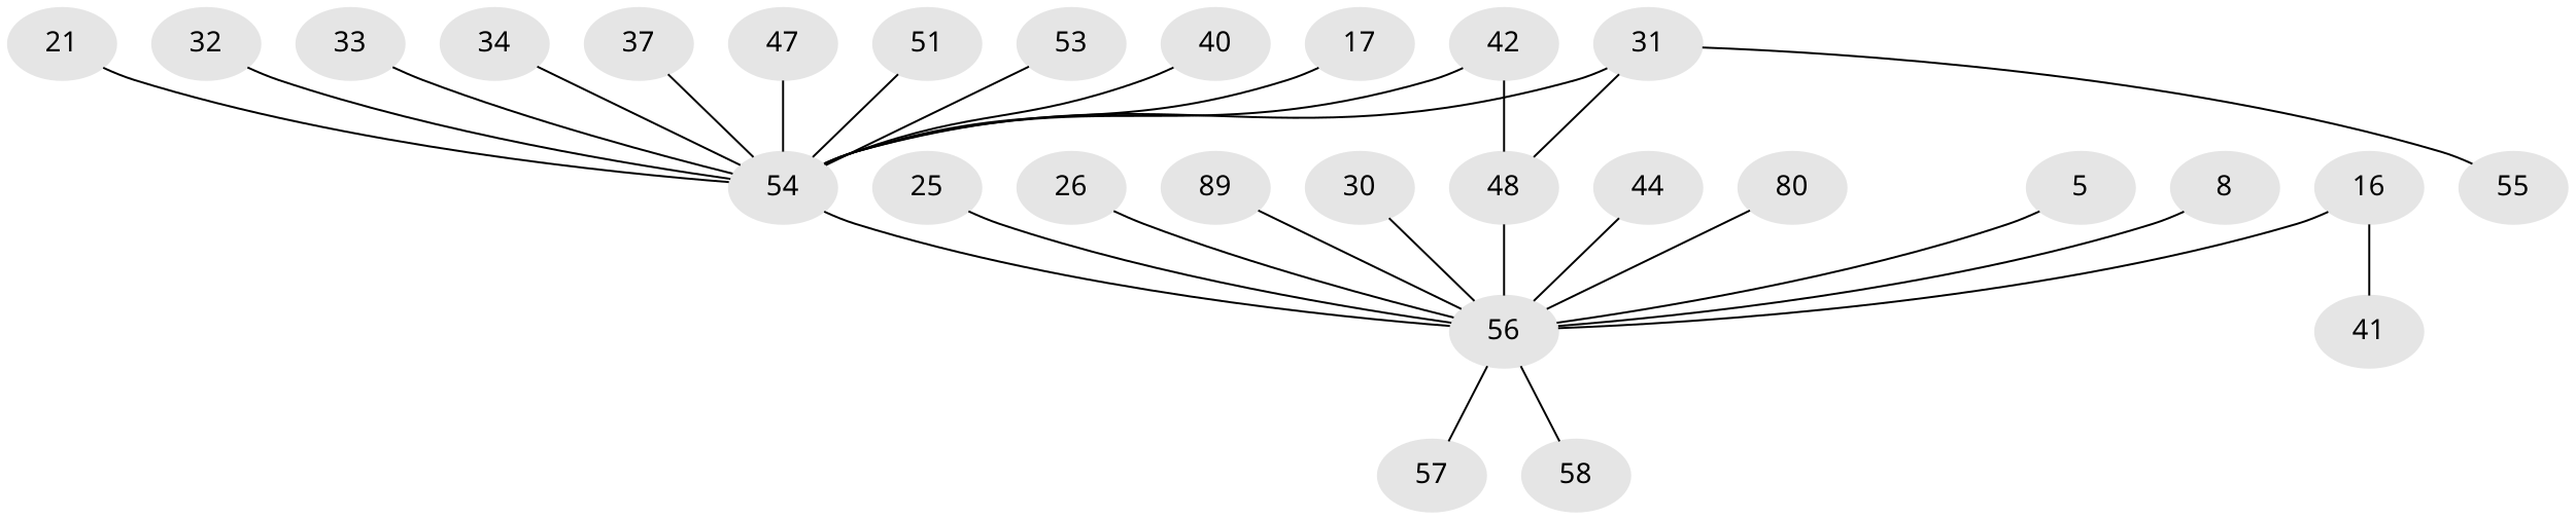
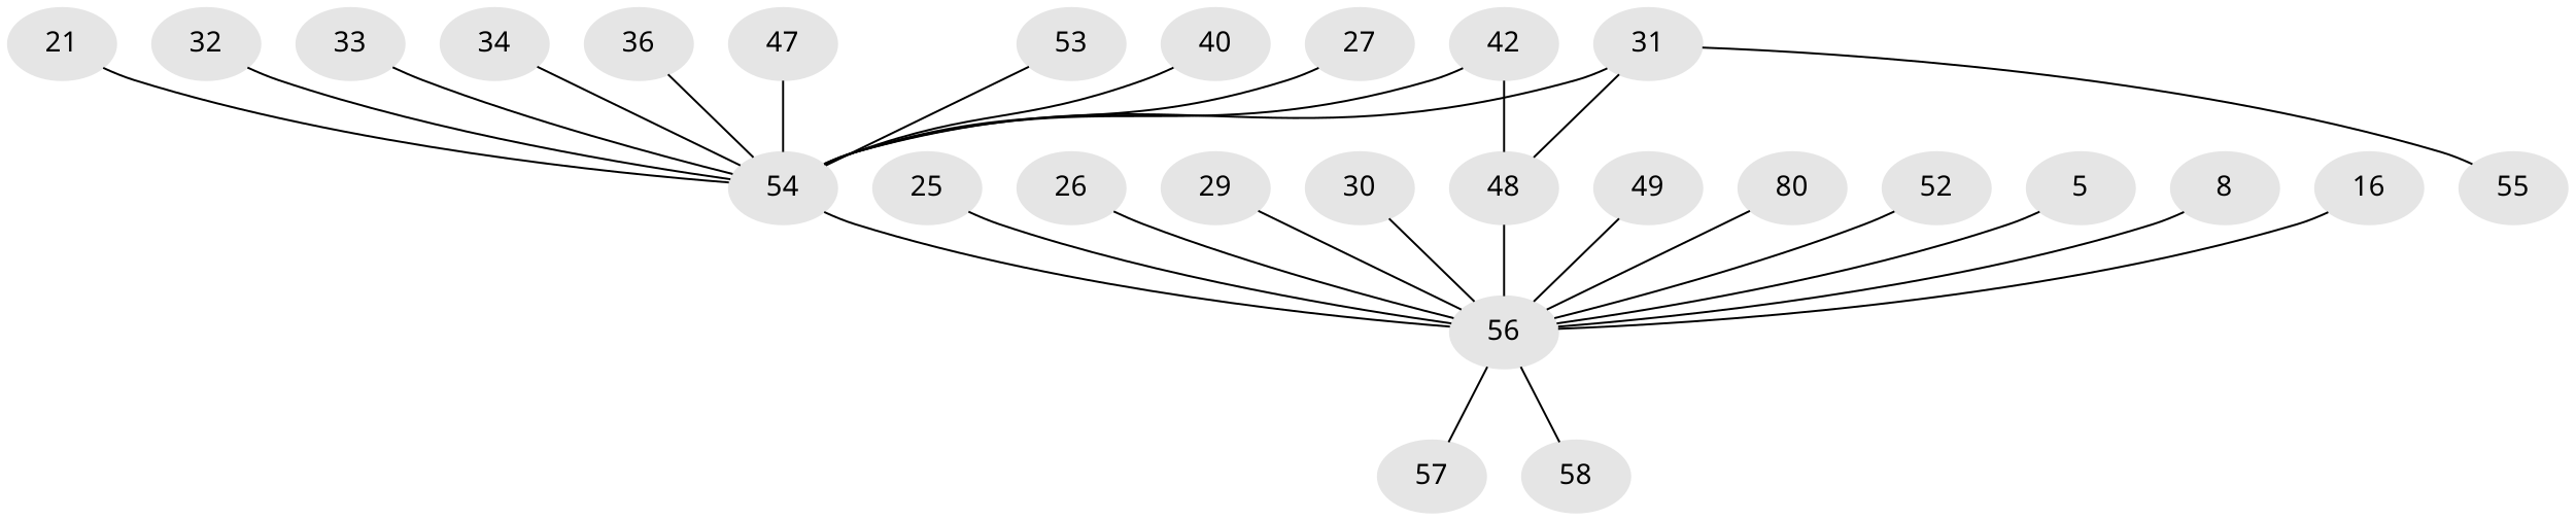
  graph {
    fontname="Noto Sans"
    node [color=gray90 fontname="Noto Sans" style=filled]
    edge [fontname="Noto Sans"]
    56 [super="+35+43+44"]
    57
    58
    5
    8
    54 [super="+24+27"]
    n7 [label=40]
    n8 [label=16]
-   41
-   17
+   17 [label=27]
    21
    25
    n13 [label=26]
-   29 [label=89]
+   29
    30
    31 [super="+13"]
    48 [super="+45+46"]
    55
    32
    33
    34
-   36 [label=37]
+   36
    42
    47
-   49 [label=44]
+   49
    n26 [label=80]
-   51 [super="+12"]
+   52
    53
    56 -- 57
    56 -- 58
    5 -- 56
    8 -- 56
    54 -- 56 [weight=13]
    n7 -- 54
    n8 -- 56 [weight=2]
-   n8 -- 41
    17 -- 54
    21 -- 54
    25 -- 56
    n13 -- 56
    29 -- 56
    30 -- 56
    31 -- 54 [weight=2]
    31 -- 48
    31 -- 55
    48 -- 56 [weight=10]
    32 -- 54
    33 -- 54
    34 -- 54
    36 -- 54
    42 -- 54
    42 -- 48 [weight=2]
    47 -- 54
    49 -- 56
    n26 -- 56
-   51 -- 54
+   52 -- 56 [weight=2]
    53 -- 54
  }
